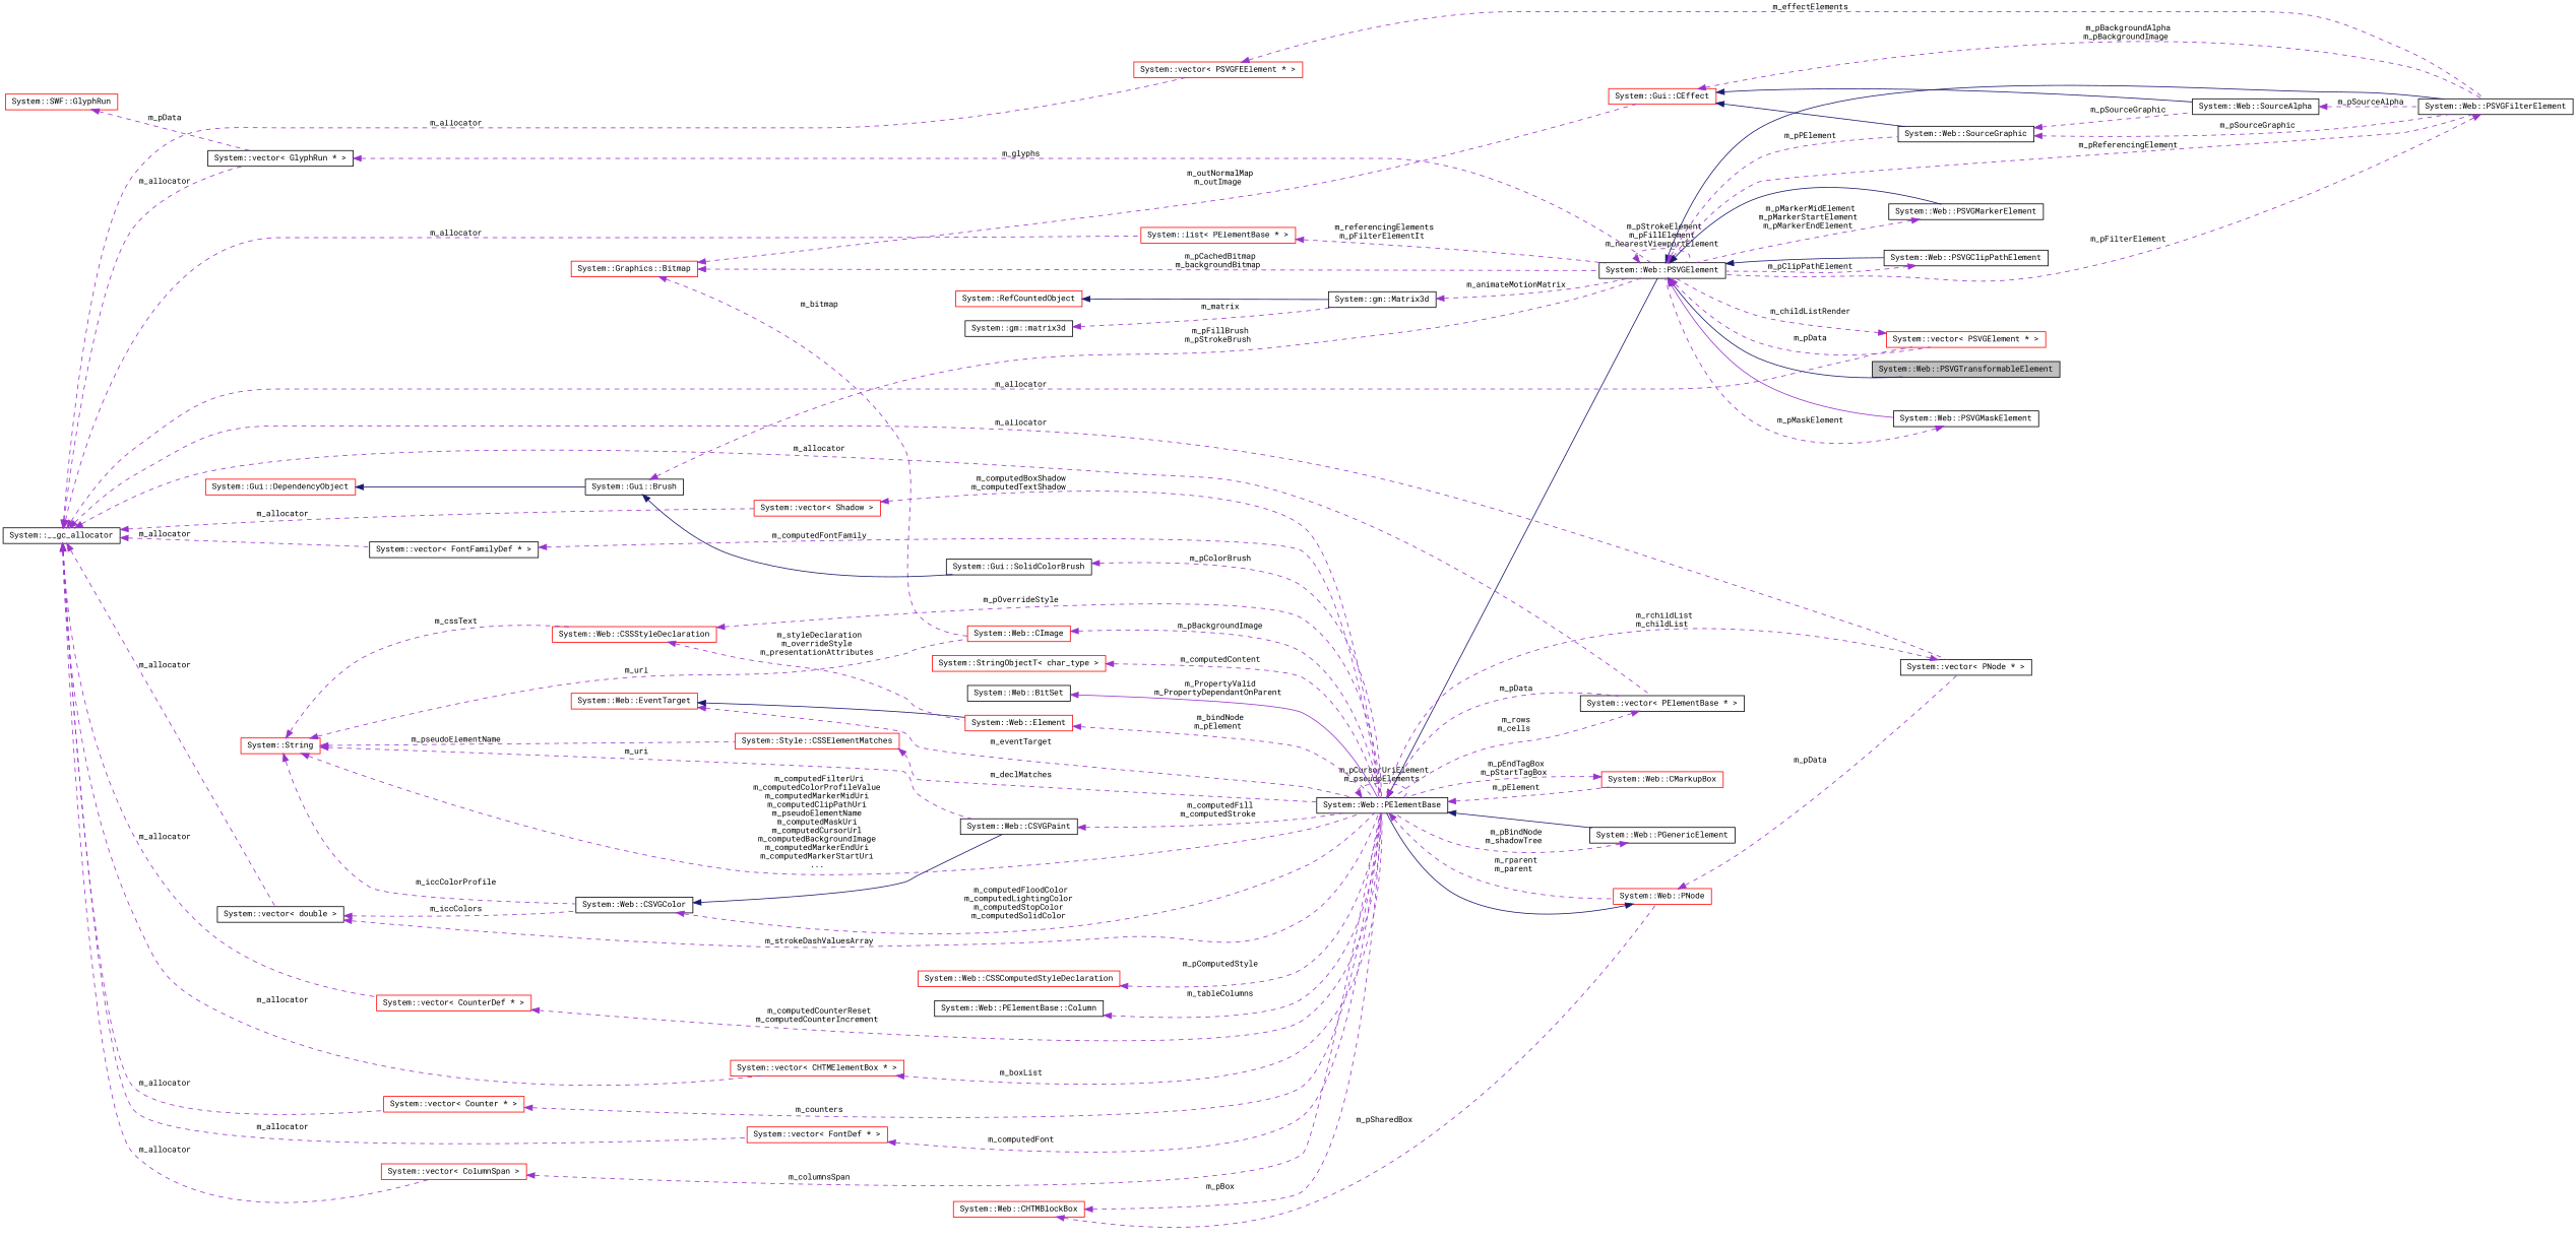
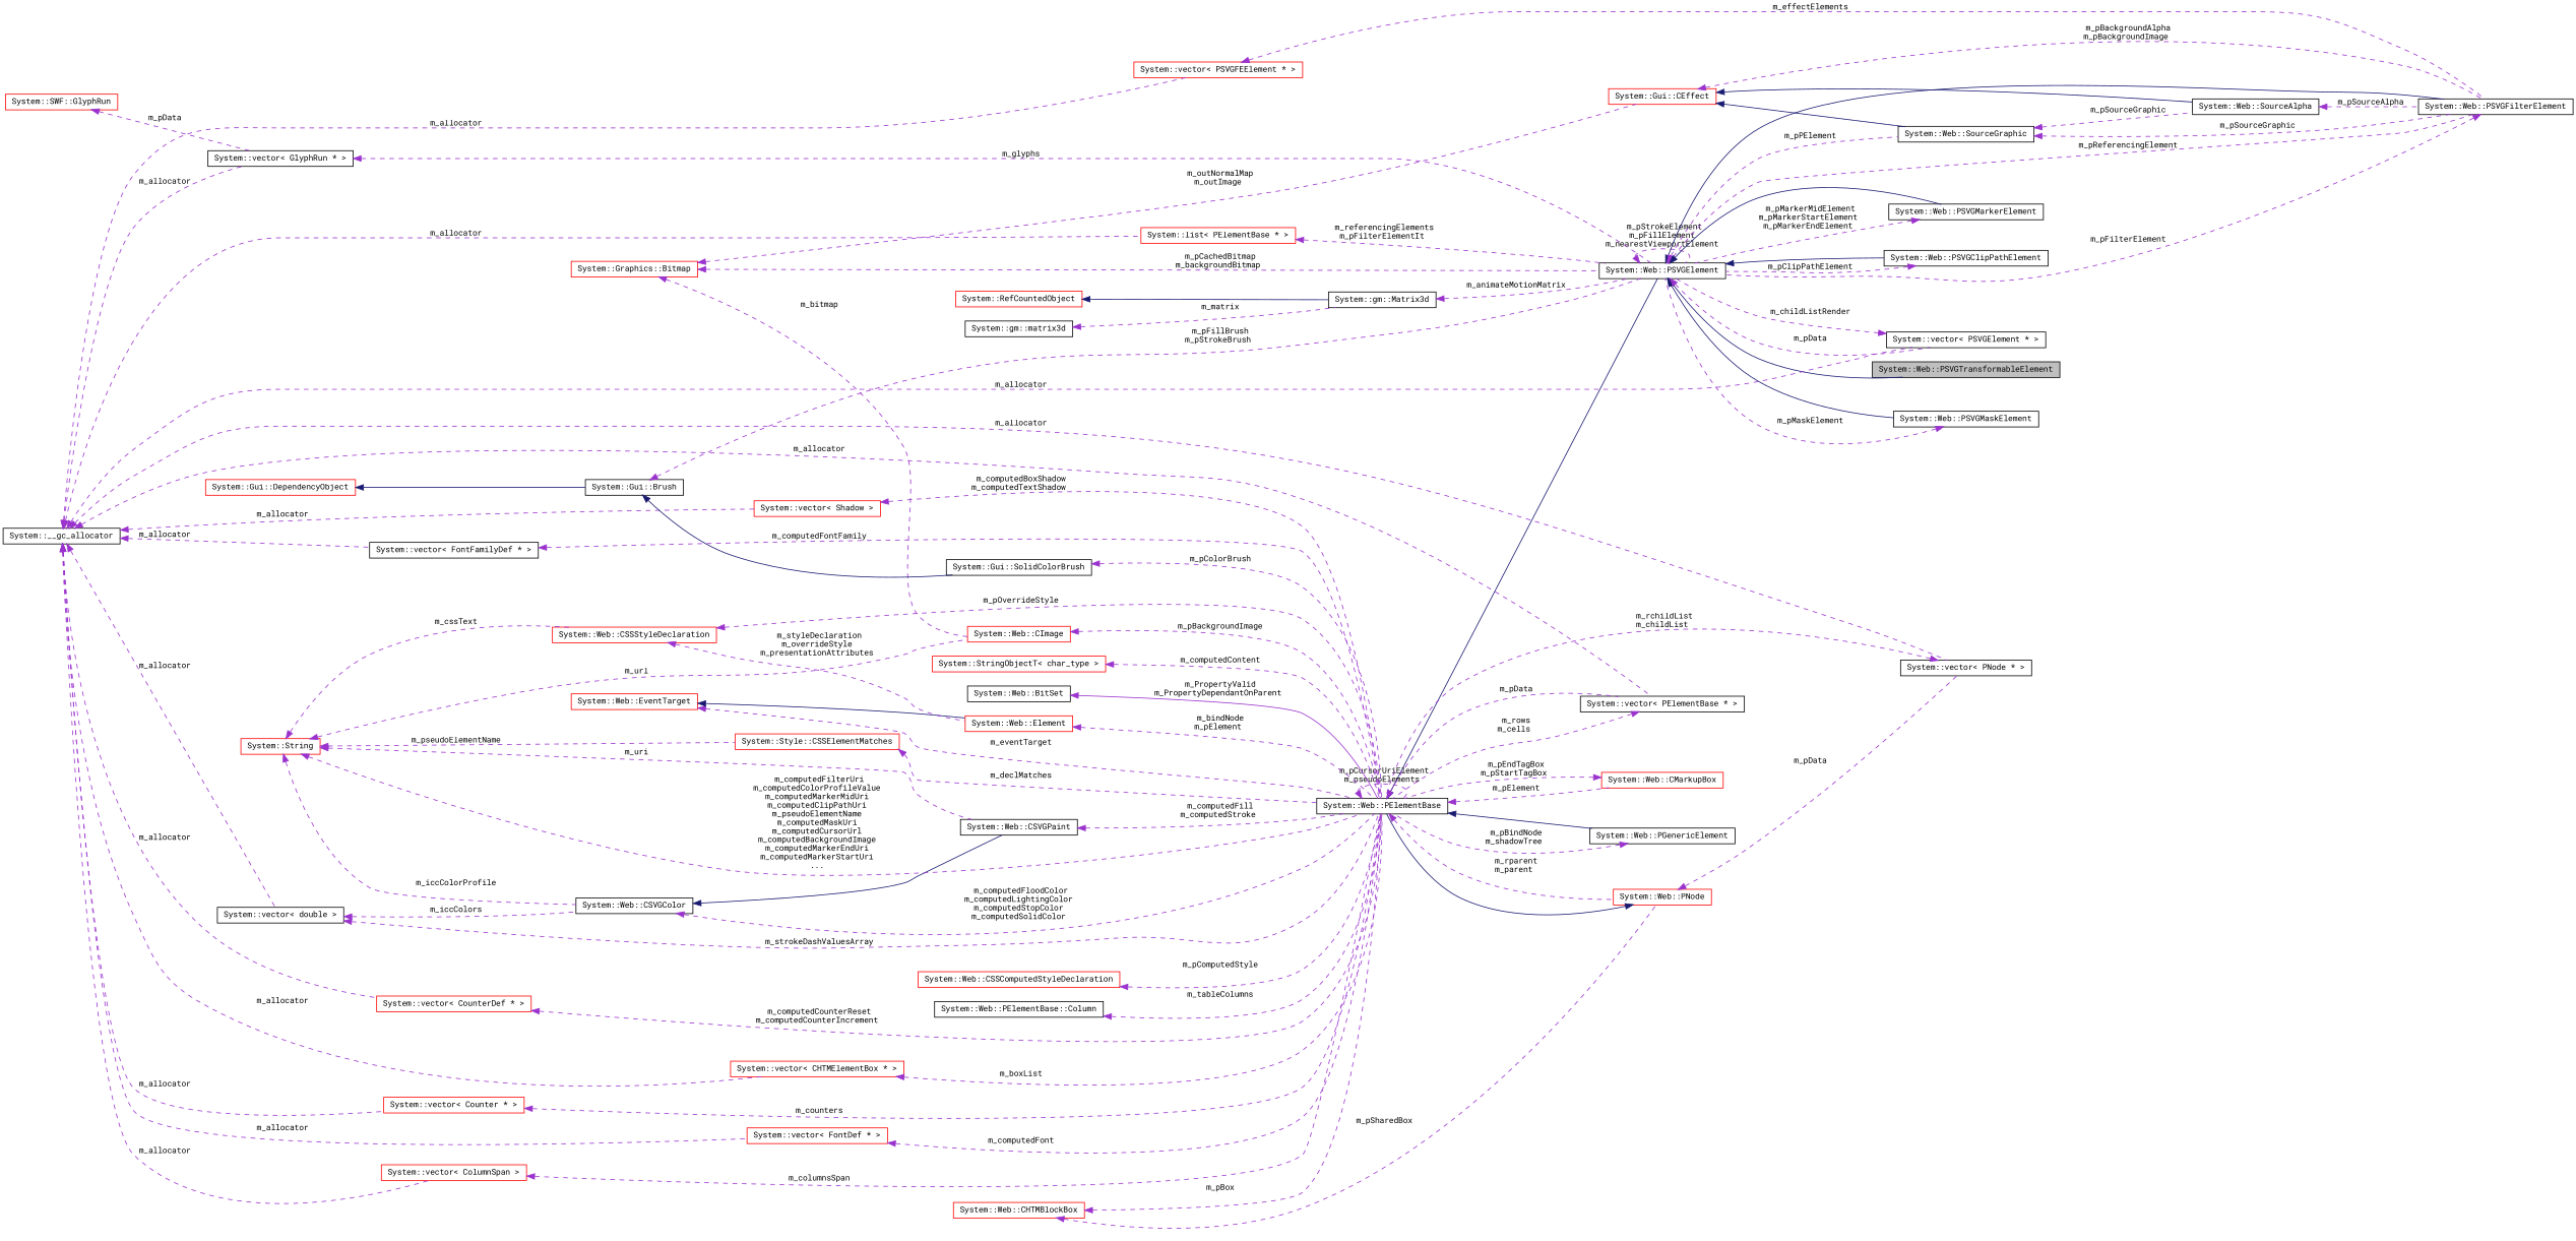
  digraph {
    fontname="Roboto Mono"
    rankdir=LR
    node [color=black fillcolor=white fontname="Roboto Mono" fontsize=10 shape=record style=filled]
    edge [color=darkorchid3 dir=back fontname="Roboto Mono" fontsize=10 labelfontname=Helvetica labelfontsize=10 style=dashed]
    n1 [fillcolor=grey75 fontcolor=black height=0.2 label="System::Web::PSVGTransformableElement" width=0.4]
    n2 [height=0.2 label="System::Web::PSVGElement" width=0.4]
    n3 [height=0.2 label="System::Web::PSVGMaskElement" width=0.4]
    n4 [height=0.2 label="System::Web::PSVGFilterElement" width=0.4]
    n5 [height=0.2 label="System::Web::SourceGraphic" width=0.4]
    n6 [height=0.2 label="System::Web::PSVGMarkerElement" width=0.4]
    n7 [height=0.2 label="System::Web::PSVGClipPathElement" width=0.4]
-   n8 [color=red height=0.2 label="System::vector\< PSVGElement * \>" width=0.4]
+   n8 [height=0.2 label="System::vector\< PSVGElement * \>" width=0.4]
    n9 [height=0.2 label="System::Web::SourceAlpha" width=0.4]
    n10 [height=0.2 label="System::Web::PElementBase" width=0.4]
    n11 [color=red height=0.2 label="System::Web::PNode" width=0.4]
    n12 [color=red height=0.2 label="System::Web::CMarkupBox" width=0.4]
    n13 [height=0.2 label="System::vector\< PElementBase * \>" width=0.4]
    n14 [height=0.2 label="System::Web::PGenericElement" width=0.4]
    n15 [height=0.2 label="System::vector\< PNode * \>" width=0.4]
    n16 [color=red height=0.2 label="System::Web::CSSComputedStyleDeclaration" width=0.4]
    n17 [color=red height=0.2 label="System::Web::CHTMBlockBox" width=0.4]
    n18 [color=red height=0.2 label="System::Web::EventTarget" width=0.4]
    n19 [color=red height=0.2 label="System::Web::Element" width=0.4]
    n20 [color=red height=0.2 label="System::vector\< CounterDef * \>" width=0.4]
    n21 [height=0.2 label="System::__gc_allocator" width=0.4]
    n22 [color=red height=0.2 label="System::vector\< CHTMElementBox * \>" width=0.4]
    n23 [color=red height=0.2 label="System::vector\< Counter * \>" width=0.4]
    n24 [height=0.2 label="System::vector\< double \>" width=0.4]
    n25 [color=red height=0.2 label="System::vector\< FontDef * \>" width=0.4]
    n26 [color=red height=0.2 label="System::vector\< ColumnSpan \>" width=0.4]
    n27 [color=red height=0.2 label="System::vector\< Shadow \>" width=0.4]
    n28 [height=0.2 label="System::vector\< FontFamilyDef * \>" width=0.4]
    n29 [height=0.2 label="System::vector\< GlyphRun * \>" width=0.4]
    n30 [color=red height=0.2 label="System::vector\< PSVGFEElement * \>" width=0.4]
    n31 [color=red height=0.2 label="System::list\< PElementBase * \>" width=0.4]
    n32 [height=0.2 label="System::Web::CSVGColor" width=0.4]
    n33 [height=0.2 label="System::Web::PElementBase::Column" width=0.4]
    n34 [color=red height=0.2 label="System::Web::CImage" width=0.4]
    n35 [color=red height=0.2 label="System::String" width=0.4]
    n36 [height=0.2 label="System::Web::CSVGPaint" width=0.4]
    n37 [color=red height=0.2 label="System::Web::CSSStyleDeclaration" width=0.4]
    n38 [color=red height=0.2 label="System::Style::CSSElementMatches" width=0.4]
    n39 [color=red height=0.2 label="System::Graphics::Bitmap" width=0.4]
    n40 [color=red height=0.2 label="System::Gui::CEffect" width=0.4]
    n41 [color=red height=0.2 label="System::StringObjectT\< char_type \>" width=0.4]
    n42 [height=0.2 label="System::Web::BitSet" width=0.4]
    n43 [height=0.2 label="System::Gui::SolidColorBrush" width=0.4]
    n44 [height=0.2 label="System::Gui::Brush" width=0.4]
    n45 [color=red height=0.2 label="System::Gui::DependencyObject" width=0.4]
    n46 [color=red height=0.2 label="System::SWF::GlyphRun" width=0.4]
    n47 [height=0.2 label="System::gm::Matrix3d" width=0.4]
    n48 [color=red height=0.2 label="System::RefCountedObject" width=0.4]
    n49 [height=0.2 label="System::gm::matrix3d" width=0.4]
    n2 -> n1 [color=midnightblue style=solid]
    n2 -> n2 [label=" m_pStrokeElement\nm_pFillElement\nm_nearestViewportElement"]
-   n2 -> n3 [style=solid]
+   n2 -> n3 [color=midnightblue style=solid]
    n2 -> n4 [color=midnightblue style=solid]
    n2 -> n4 [label=" m_pReferencingElement"]
    n2 -> n5 [label=" m_pPElement"]
    n2 -> n6 [color=midnightblue style=solid]
    n2 -> n7 [color=midnightblue style=solid]
    n2 -> n8 [label=" m_pData"]
    n3 -> n2 [label=" m_pMaskElement"]
    n4 -> n2 [label=" m_pFilterElement"]
    n5 -> n4 [label=" m_pSourceGraphic"]
    n5 -> n9 [label=" m_pSourceGraphic"]
    n6 -> n2 [label=" m_pMarkerMidElement\nm_pMarkerStartElement\nm_pMarkerEndElement"]
    n7 -> n2 [label=" m_pClipPathElement"]
    n8 -> n2 [label=" m_childListRender"]
    n9 -> n4 [label=" m_pSourceAlpha"]
    n10 -> n2 [color=midnightblue style=solid]
    n10 -> n10 [label=" m_pCursorUriElement\nm_pseudoElements"]
    n10 -> n11 [label=" m_rparent\nm_parent"]
    n10 -> n12 [label=" m_pElement"]
    n10 -> n13 [label=" m_pData"]
    n10 -> n14 [color=midnightblue style=solid]
    n11 -> n10 [color=midnightblue style=solid]
    n11 -> n15 [label=" m_pData"]
    n12 -> n10 [label=" m_pEndTagBox\nm_pStartTagBox"]
    n13 -> n10 [label=" m_rows\nm_cells"]
    n14 -> n10 [label=" m_pBindNode\nm_shadowTree"]
    n15 -> n10 [label=" m_rchildList\nm_childList"]
    n16 -> n10 [label=" m_pComputedStyle"]
    n17 -> n10 [label=" m_pBox"]
    n17 -> n11 [label=" m_pSharedBox"]
    n18 -> n10 [label=" m_eventTarget"]
    n18 -> n19 [color=midnightblue style=solid]
    n19 -> n10 [label=" m_bindNode\nm_pElement"]
    n20 -> n10 [label=" m_computedCounterReset\nm_computedCounterIncrement"]
    n21 -> n8 [label=" m_allocator"]
    n21 -> n13 [label=" m_allocator"]
    n21 -> n15 [label=" m_allocator"]
    n21 -> n20 [label=" m_allocator"]
    n21 -> n22 [label=" m_allocator"]
    n21 -> n23 [label=" m_allocator"]
    n21 -> n24 [label=" m_allocator"]
    n21 -> n25 [label=" m_allocator"]
    n21 -> n26 [label=" m_allocator"]
    n21 -> n27 [label=" m_allocator"]
    n21 -> n28 [label=" m_allocator"]
    n21 -> n29 [label=" m_allocator"]
    n21 -> n30 [label=" m_allocator"]
    n21 -> n31 [label=" m_allocator"]
    n22 -> n10 [label=" m_boxList"]
    n23 -> n10 [label=" m_counters"]
    n24 -> n10 [label=" m_strokeDashValuesArray"]
    n24 -> n32 [label=" m_iccColors"]
    n25 -> n10 [label=" m_computedFont"]
    n26 -> n10 [label=" m_columnsSpan"]
    n27 -> n10 [label=" m_computedBoxShadow\nm_computedTextShadow"]
    n28 -> n10 [label=" m_computedFontFamily"]
    n29 -> n2 [label=" m_glyphs"]
    n30 -> n4 [label=" m_effectElements"]
    n31 -> n2 [label=" m_referencingElements\nm_pFilterElementIt"]
    n32 -> n10 [label=" m_computedFloodColor\nm_computedLightingColor\nm_computedStopColor\nm_computedSolidColor"]
    n32 -> n36 [color=midnightblue style=solid]
    n33 -> n10 [label=" m_tableColumns"]
    n34 -> n10 [label=" m_pBackgroundImage"]
    n35 -> n10 [label=" m_computedFilterUri\nm_computedColorProfileValue\nm_computedMarkerMidUri\nm_computedClipPathUri\nm_pseudoElementName\nm_computedMaskUri\nm_computedCursorUrl\nm_computedBackgroundImage\nm_computedMarkerEndUri\nm_computedMarkerStartUri\n..."]
    n35 -> n32 [label=" m_iccColorProfile"]
    n35 -> n34 [label=" m_url"]
    n35 -> n36 [label=" m_uri"]
    n35 -> n37 [label=" m_cssText"]
    n35 -> n38 [label=" m_pseudoElementName"]
    n36 -> n10 [label=" m_computedFill\nm_computedStroke"]
    n37 -> n10 [label=" m_pOverrideStyle"]
    n37 -> n19 [label=" m_styleDeclaration\nm_overrideStyle\nm_presentationAttributes"]
    n38 -> n10 [label=" m_declMatches"]
    n39 -> n2 [label=" m_pCachedBitmap\nm_backgroundBitmap"]
    n39 -> n34 [label=" m_bitmap"]
    n39 -> n40 [label=" m_outNormalMap\nm_outImage"]
    n40 -> n4 [label=" m_pBackgroundAlpha\nm_pBackgroundImage"]
    n40 -> n5 [color=midnightblue style=solid]
    n40 -> n9 [color=midnightblue style=solid]
    n41 -> n10 [label=" m_computedContent"]
    n42 -> n10 [label=" m_PropertyValid\nm_PropertyDependantOnParent" style=solid]
    n43 -> n10 [label=" m_pColorBrush"]
    n44 -> n2 [label=" m_pFillBrush\nm_pStrokeBrush"]
    n44 -> n43 [color=midnightblue style=solid]
    n45 -> n44 [color=midnightblue style=solid]
    n46 -> n29 [label=" m_pData"]
    n47 -> n2 [label=" m_animateMotionMatrix"]
    n48 -> n47 [color=midnightblue style=solid]
    n49 -> n47 [label=" m_matrix"]
  }
